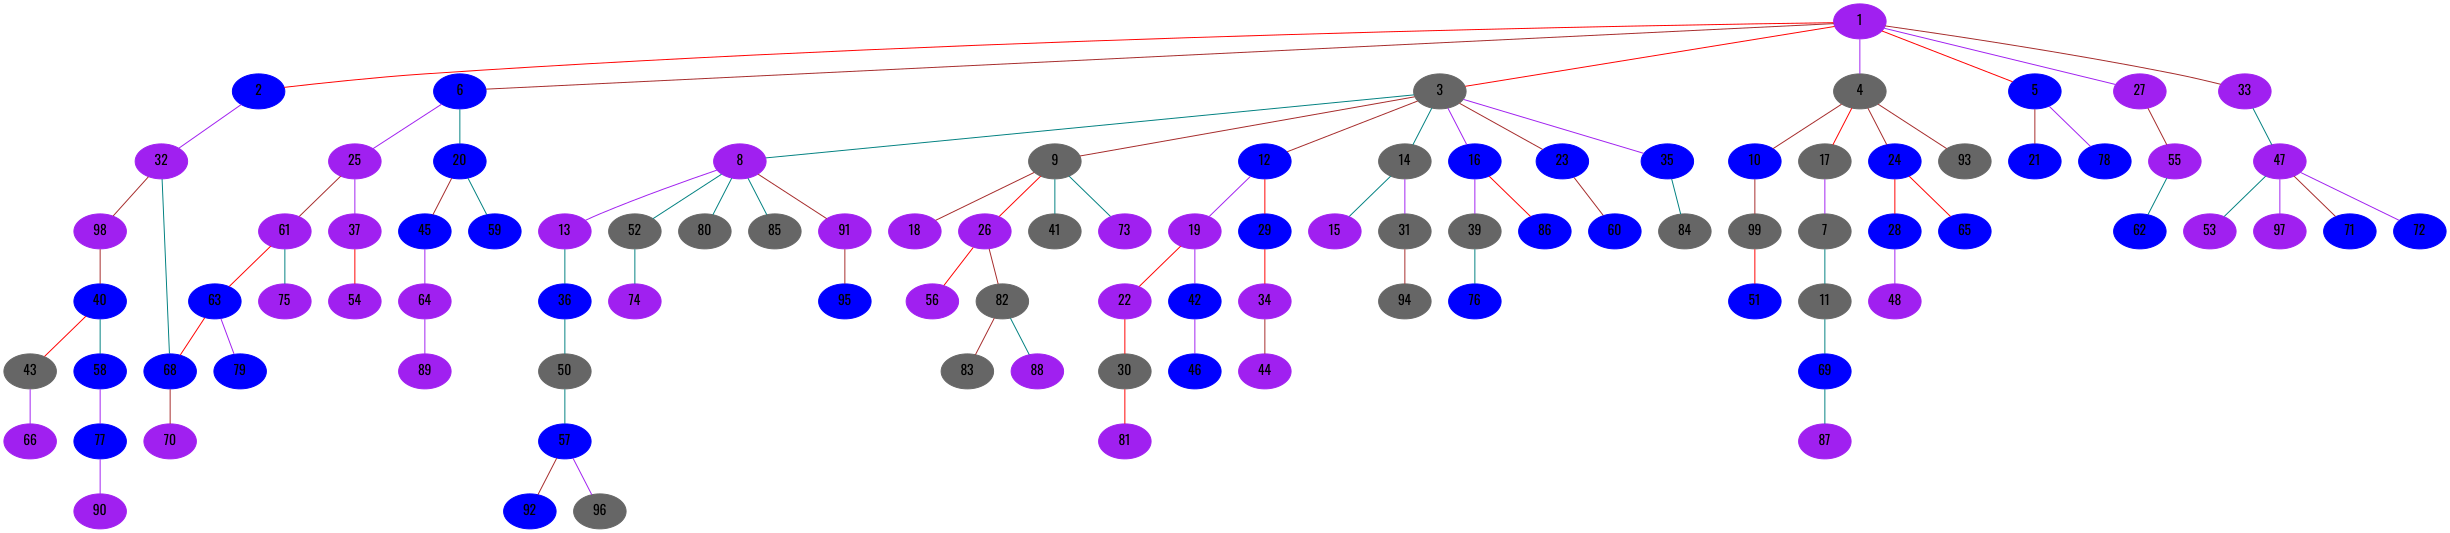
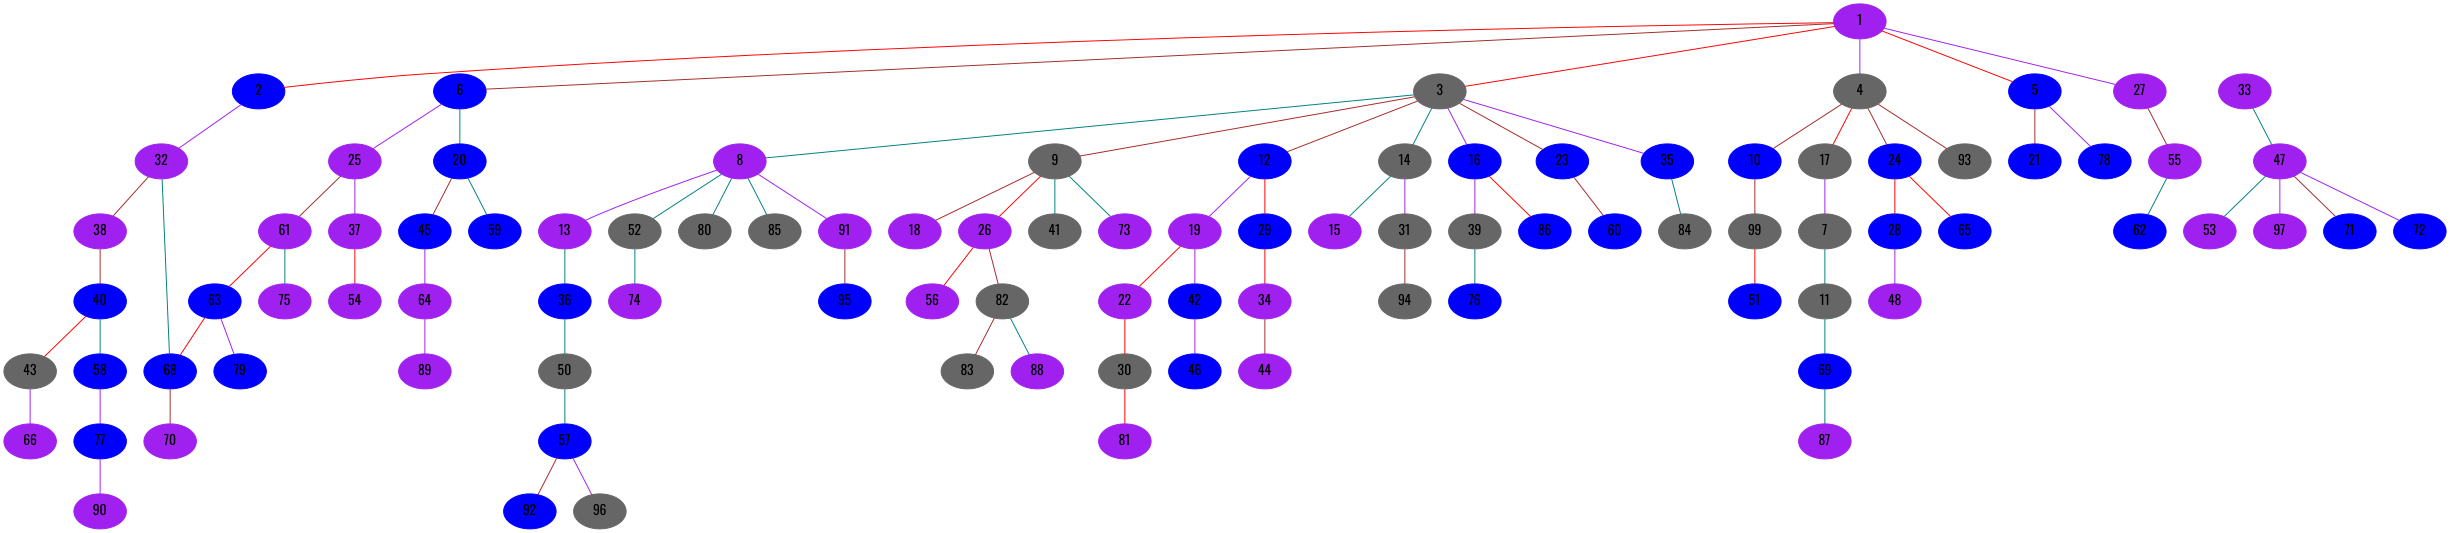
  graph {
    fontname=Oswald
    node [color=blue fontname=Oswald style=filled]
    edge [color=purple fontname=Oswald]
    1 [color=purple]
    2
    3 [color=gray40]
    4 [color=gray40]
    5
    6
    27 [color=purple]
    33 [color=purple]
    32 [color=purple]
    8 [color=purple]
    9 [color=gray40]
    12
    14 [color=gray40]
    16
    23
    35
    10
    17 [color=gray40]
    24
    93 [color=gray40]
    21
    78
    20
    25 [color=purple]
    55 [color=purple]
    47 [color=purple]
-   38 [color=purple label=98]
+   38 [color=purple]
    68
    13 [color=purple]
    52 [color=gray40]
    80 [color=gray40]
    85 [color=gray40]
    91 [color=purple]
    18 [color=purple]
    26 [color=purple]
    41 [color=gray40]
    73 [color=purple]
    19 [color=purple]
    29
    15 [color=purple]
    31 [color=gray40]
    39 [color=gray40]
    86
    60
    84 [color=gray40]
    7 [color=gray40]
    11 [color=gray40]
    n48 [color=gray40 label=99]
    28
    65
    45
    59
    37 [color=purple]
    61 [color=purple]
    69
    36
    74 [color=purple]
    95
    56 [color=purple]
    82 [color=gray40]
    51
    87 [color=purple]
    22 [color=purple]
    42
    34 [color=purple]
    50 [color=gray40]
    94 [color=gray40]
    76
    30 [color=gray40]
    46
    64 [color=purple]
    81 [color=purple]
    48 [color=purple]
    54 [color=purple]
    63
    75 [color=purple]
    83 [color=gray40]
    88 [color=purple]
    62
    44 [color=purple]
    40
    70 [color=purple]
    53 [color=purple]
    n84 [color=purple label=97]
    71
    72
    57
    43 [color=gray40]
    58
    66 [color=purple]
    77
    89 [color=purple]
    92
    96 [color=gray40]
    90 [color=purple]
    79
    1 -- 2 [color=red]
    1 -- 3 [color=red]
    1 -- 4
    1 -- 5 [color=red]
    1 -- 6 [color=brown]
    1 -- 27
-   1 -- 33 [color=brown]
    2 -- 32
    3 -- 8 [color=teal]
    3 -- 9 [color=brown]
    3 -- 12 [color=brown]
    3 -- 14 [color=teal]
    3 -- 16
    3 -- 23 [color=brown]
    3 -- 35
    4 -- 10 [color=brown]
    4 -- 17 [color=red]
    4 -- 24 [color=brown]
    4 -- 93 [color=brown]
    5 -- 21 [color=brown]
    5 -- 78
    6 -- 20 [color=teal]
    6 -- 25
    27 -- 55 [color=brown]
    33 -- 47 [color=teal]
    32 -- 38 [color=brown]
    32 -- 68 [color=teal]
    8 -- 13
    8 -- 52 [color=teal]
    8 -- 80 [color=teal]
    8 -- 85 [color=teal]
-   8 -- 91 [color=brown]
+   8 -- 91
    9 -- 18 [color=brown]
    9 -- 26 [color=red]
    9 -- 41 [color=teal]
    9 -- 73 [color=teal]
    12 -- 19
    12 -- 29 [color=red]
    14 -- 15 [color=teal]
    14 -- 31
    16 -- 39
    16 -- 86 [color=red]
    23 -- 60 [color=brown]
    35 -- 84 [color=teal]
    10 -- n48 [color=brown]
    17 -- 7
    24 -- 28 [color=red]
    24 -- 65 [color=red]
    20 -- 45 [color=brown]
    20 -- 59 [color=teal]
    25 -- 37
    25 -- 61 [color=brown]
    55 -- 62 [color=teal]
    47 -- 53 [color=teal]
    47 -- n84
    47 -- 71 [color=brown]
    47 -- 72
    38 -- 40 [color=brown]
    68 -- 70 [color=brown]
    13 -- 36 [color=teal]
    52 -- 74 [color=teal]
    91 -- 95 [color=brown]
    26 -- 56 [color=red]
    26 -- 82 [color=brown]
    19 -- 22 [color=red]
    19 -- 42
    29 -- 34 [color=red]
    31 -- 94 [color=brown]
    39 -- 76 [color=teal]
    7 -- 11 [color=teal]
    11 -- 69 [color=teal]
    n48 -- 51 [color=red]
    28 -- 48
    45 -- 64
    37 -- 54 [color=red]
    61 -- 63 [color=red]
    61 -- 75 [color=teal]
    69 -- 87 [color=teal]
    36 -- 50 [color=teal]
    82 -- 83 [color=brown]
    82 -- 88 [color=teal]
    22 -- 30 [color=red]
    42 -- 46
    34 -- 44 [color=brown]
    50 -- 57 [color=teal]
    30 -- 81 [color=red]
    64 -- 89
    63 -- 68 [color=red]
    63 -- 79
    40 -- 43 [color=red]
    40 -- 58 [color=teal]
    57 -- 92 [color=brown]
    57 -- 96
    43 -- 66
    58 -- 77
    77 -- 90
  }
